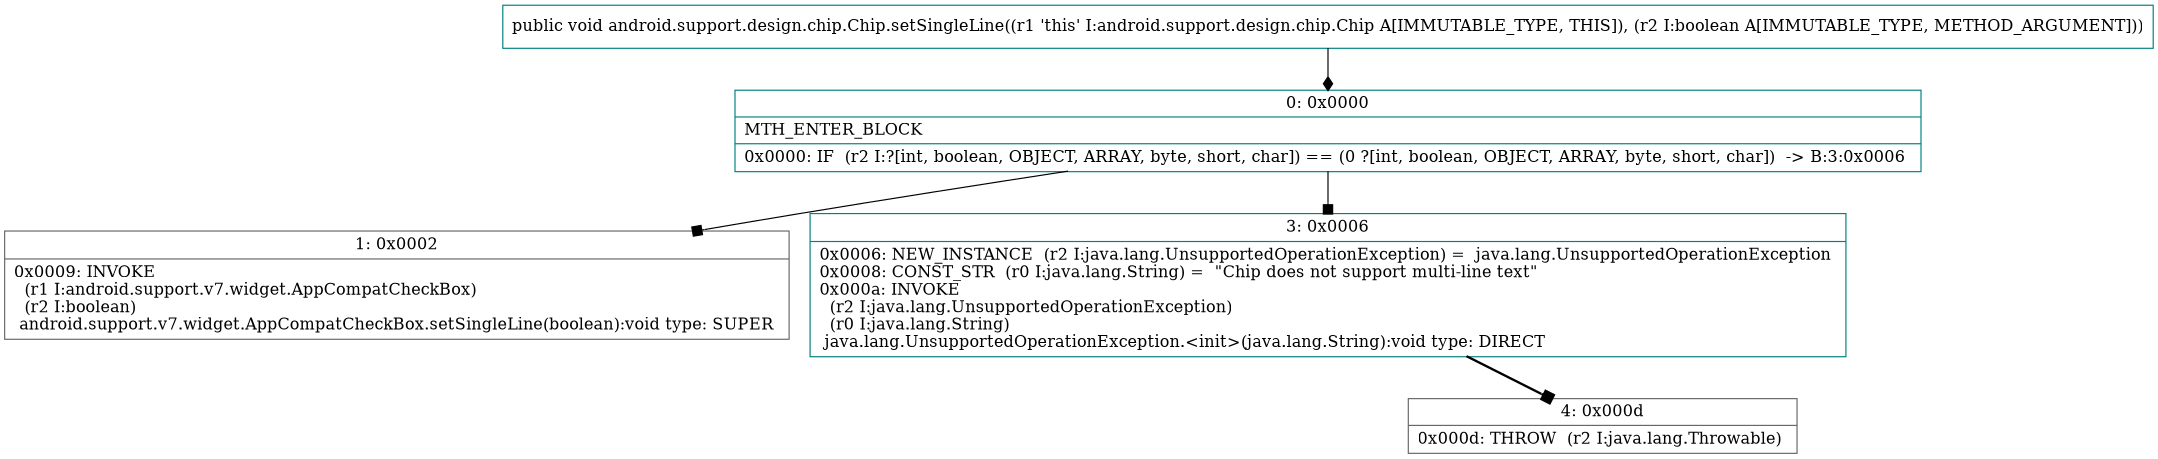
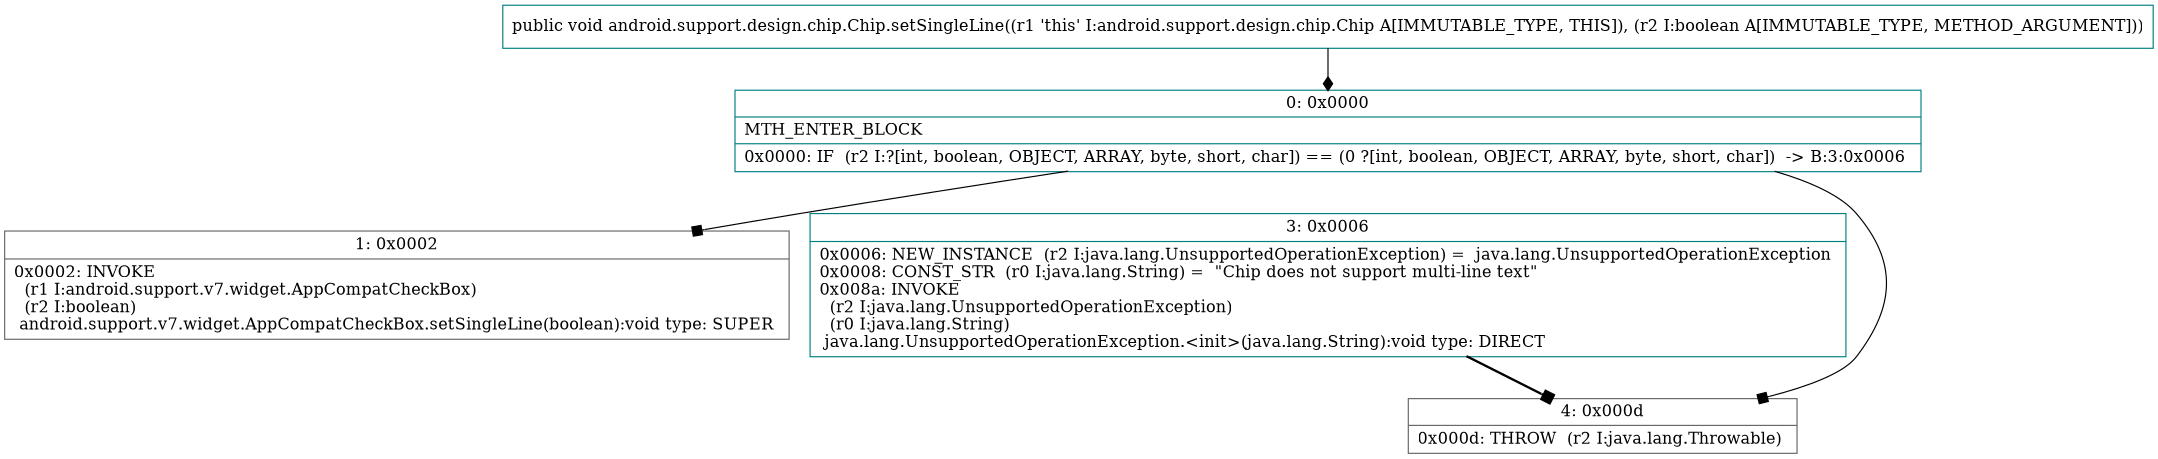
  digraph {
    node [color=teal shape=record]
    edge [arrowhead=box style=solid]
    n1 [label="{0\:\ 0x0000|MTH_ENTER_BLOCK\l|0x0000: IF  (r2 I:?[int, boolean, OBJECT, ARRAY, byte, short, char]) == (0 ?[int, boolean, OBJECT, ARRAY, byte, short, char])  \-\> B:3:0x0006 \l}"]
-   n2 [color=gray40 label="{1\:\ 0x0002|0x0009: INVOKE  \l  (r1 I:android.support.v7.widget.AppCompatCheckBox)\l  (r2 I:boolean)\l android.support.v7.widget.AppCompatCheckBox.setSingleLine(boolean):void type: SUPER \l}"]
-   n3 [label="{3\:\ 0x0006|0x0006: NEW_INSTANCE  (r2 I:java.lang.UnsupportedOperationException) =  java.lang.UnsupportedOperationException \l0x0008: CONST_STR  (r0 I:java.lang.String) =  \"Chip does not support multi\-line text\" \l0x000a: INVOKE  \l  (r2 I:java.lang.UnsupportedOperationException)\l  (r0 I:java.lang.String)\l java.lang.UnsupportedOperationException.\<init\>(java.lang.String):void type: DIRECT \l}"]
+   n2 [color=gray40 label="{1\:\ 0x0002|0x0002: INVOKE  \l  (r1 I:android.support.v7.widget.AppCompatCheckBox)\l  (r2 I:boolean)\l android.support.v7.widget.AppCompatCheckBox.setSingleLine(boolean):void type: SUPER \l}"]
+   n3 [label="{3\:\ 0x0006|0x0006: NEW_INSTANCE  (r2 I:java.lang.UnsupportedOperationException) =  java.lang.UnsupportedOperationException \l0x0008: CONST_STR  (r0 I:java.lang.String) =  \"Chip does not support multi\-line text\" \l0x008a: INVOKE  \l  (r2 I:java.lang.UnsupportedOperationException)\l  (r0 I:java.lang.String)\l java.lang.UnsupportedOperationException.\<init\>(java.lang.String):void type: DIRECT \l}"]
    n4 [color=gray40 label="{4\:\ 0x000d|0x000d: THROW  (r2 I:java.lang.Throwable) \l}"]
    n5 [label="{public void android.support.design.chip.Chip.setSingleLine((r1 'this' I:android.support.design.chip.Chip A[IMMUTABLE_TYPE, THIS]), (r2 I:boolean A[IMMUTABLE_TYPE, METHOD_ARGUMENT])) }"]
    n1 -> n2
-   n1 -> n3
+   n1 -> n4
    n3 -> n4 [style=bold]
    n5 -> n1 [arrowhead=diamond]
  }
